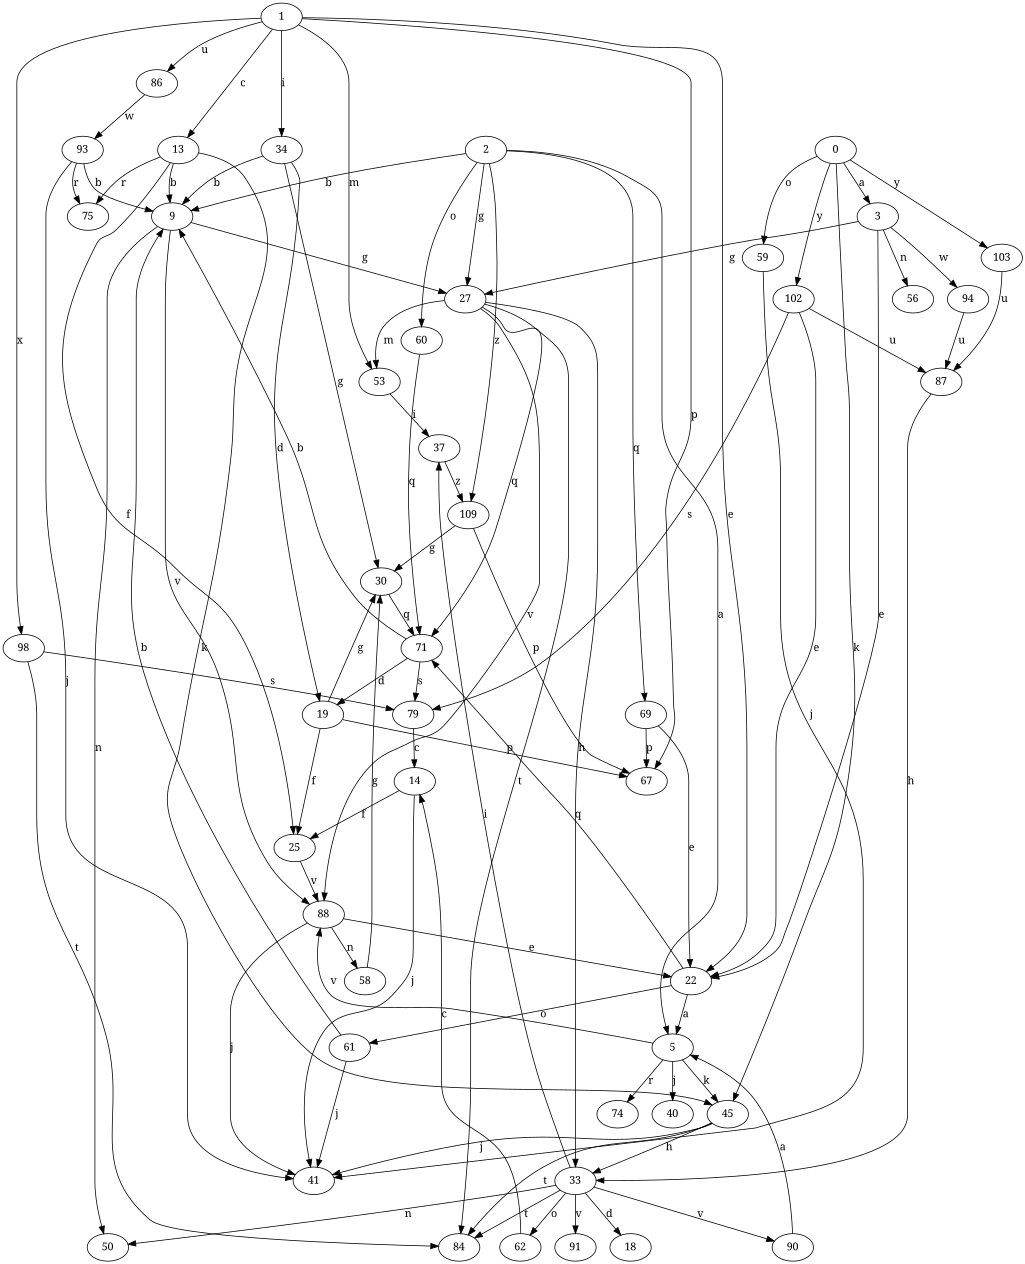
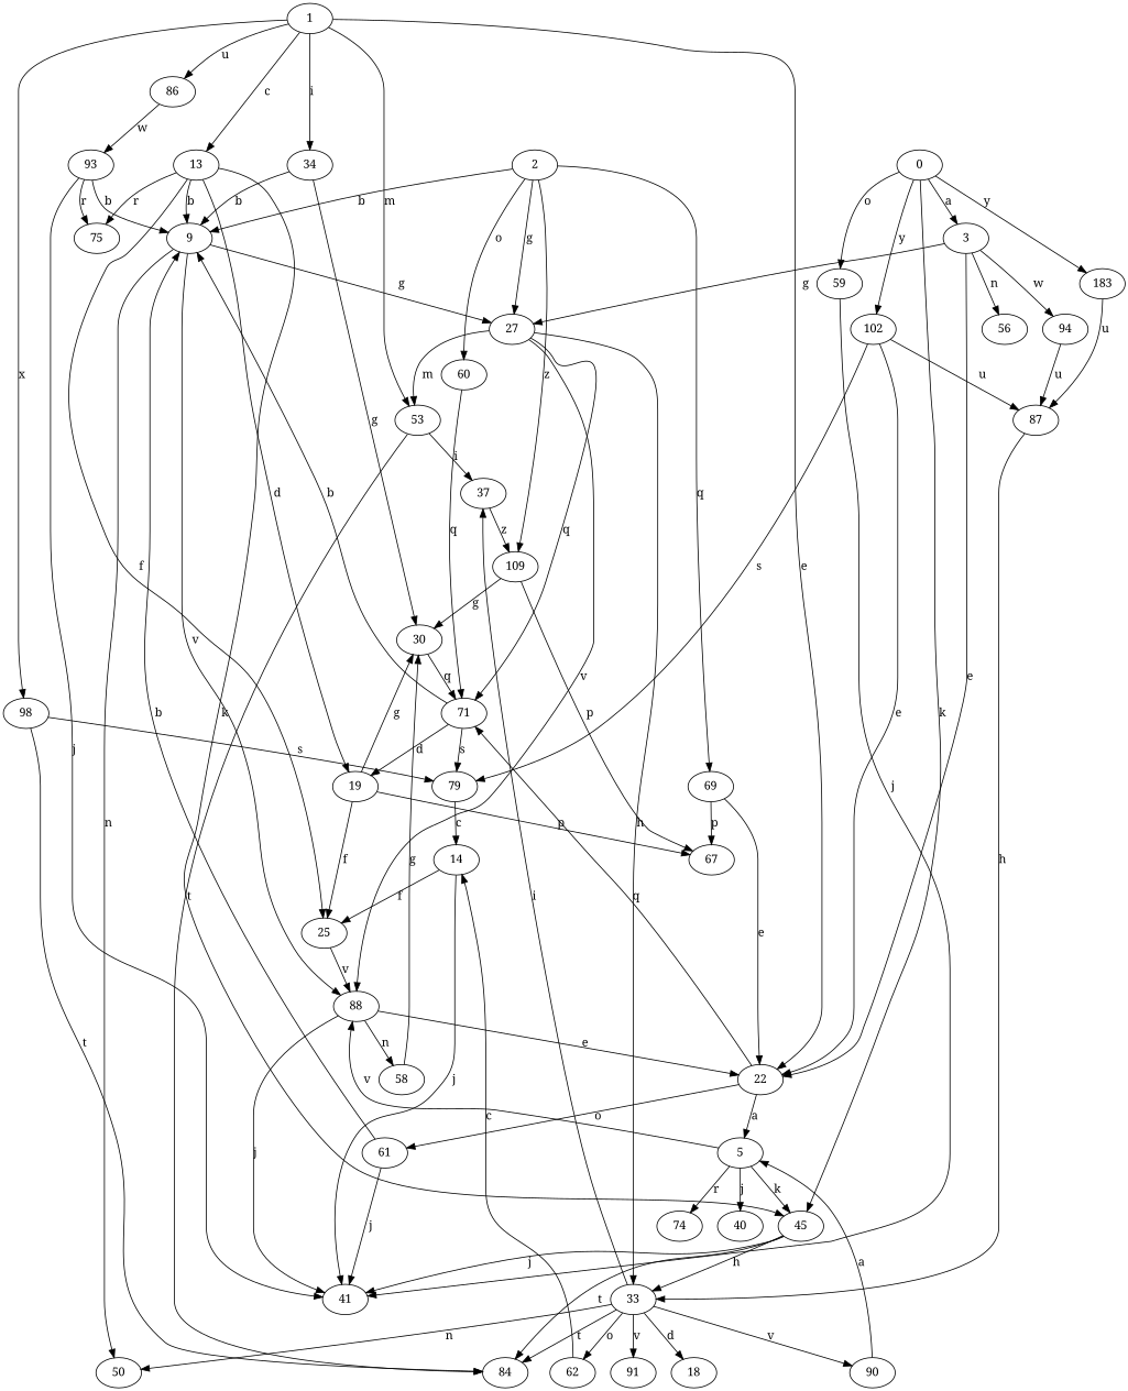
  strict digraph {
    fontname="Noto Serif"
    node [fontname="Noto Serif"]
    edge [fontname="Noto Serif"]
    1
    13
    22
    34
    53
    67
    86
    98
    9
    45
    25
    75
    5
    61
    71
    19
    30
    37
    84
    93
    41
    79
    2
    27
    60
    69
    109
    40
    74
    88
    n31 [label=50]
    33
    3
    56
    94
    87
    58
    0
    59
    102
-   103
+   103 [label=183]
    14
    18
    62
    90
    91
    1 -> 13 [label=c]
    1 -> 22 [label=e]
    1 -> 34 [label=i]
    1 -> 53 [label=m]
-   1 -> 67 [label=p]
    1 -> 86 [label=u]
    1 -> 98 [label=x]
    13 -> 9 [label=b]
    13 -> 45 [label=k]
    13 -> 25 [label=f]
    13 -> 75 [label=r]
    22 -> 5 [label=a]
    22 -> 61 [label=o]
    22 -> 71 [label=q]
    34 -> 9 [label=b]
-   34 -> 19 [label=d]
+   13 -> 19 [label=d]
    34 -> 30 [label=g]
    53 -> 37 [label=i]
-   27 -> 84 [label=t]
+   53 -> 84 [label=t]
    86 -> 93 [label=w]
    98 -> 84 [label=t]
    98 -> 79 [label=s]
    9 -> 27 [label=g]
    9 -> 88 [label=v]
    9 -> n31 [label=n]
    45 -> 84 [label=t]
    45 -> 41 [label=j]
    45 -> 33 [label=h]
    25 -> 88 [label=v]
    5 -> 45 [label=k]
    5 -> 40 [label=j]
    5 -> 74 [label=r]
    5 -> 88 [label=v]
    61 -> 9 [label=b]
    61 -> 41 [label=j]
    71 -> 9 [label=b]
    71 -> 19 [label=d]
    71 -> 79 [label=s]
    19 -> 67 [label=p]
    19 -> 25 [label=f]
    19 -> 30 [label=g]
    30 -> 71 [label=q]
    37 -> 109 [label=z]
    93 -> 9 [label=b]
    93 -> 75 [label=r]
    93 -> 41 [label=j]
    79 -> 14 [label=c]
    2 -> 9 [label=b]
-   2 -> 5 [label=a]
    2 -> 27 [label=g]
    2 -> 60 [label=o]
    2 -> 69 [label=q]
    2 -> 109 [label=z]
    27 -> 53 [label=m]
    27 -> 71 [label=q]
    27 -> 88 [label=v]
    27 -> 33 [label=h]
    60 -> 71 [label=q]
    69 -> 22 [label=e]
    69 -> 67 [label=p]
    109 -> 67 [label=p]
    109 -> 30 [label=g]
    88 -> 22 [label=e]
    88 -> 41 [label=j]
    88 -> 58 [label=n]
    33 -> 37 [label=i]
    33 -> 84 [label=t]
    33 -> n31 [label=n]
    33 -> 18 [label=d]
    33 -> 62 [label=o]
    33 -> 90 [label=v]
    33 -> 91 [label=v]
    3 -> 22 [label=e]
    3 -> 27 [label=g]
    3 -> 56 [label=n]
    3 -> 94 [label=w]
    94 -> 87 [label=u]
    87 -> 33 [label=h]
    58 -> 30 [label=g]
    0 -> 45 [label=k]
    0 -> 3 [label=a]
    0 -> 59 [label=o]
    0 -> 102 [label=y]
    0 -> 103 [label=y]
    59 -> 41 [label=j]
    102 -> 22 [label=e]
    102 -> 79 [label=s]
    102 -> 87 [label=u]
    103 -> 87 [label=u]
    14 -> 25 [label=f]
    14 -> 41 [label=j]
    62 -> 14 [label=c]
    90 -> 5 [label=a]
  }
